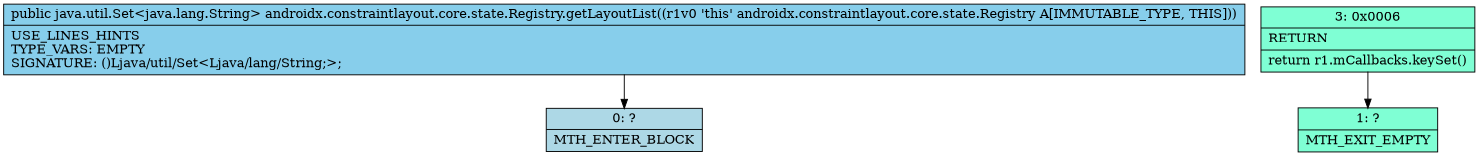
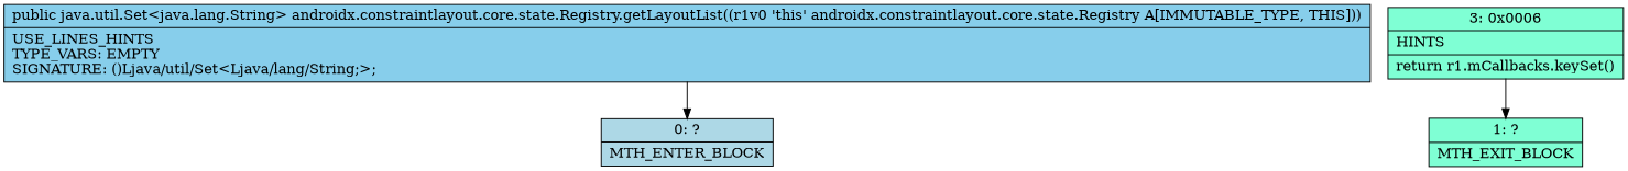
  digraph {
    node [fillcolor=aquamarine shape=record style=filled]
    edge [style=solid]
    n1 [fillcolor=lightblue label="{0\:\ ?|MTH_ENTER_BLOCK\l}"]
-   n2 [label="{3\:\ 0x0006|RETURN\l|return r1.mCallbacks.keySet()\l}"]
-   n3 [label="{1\:\ ?|MTH_EXIT_EMPTY\l}"]
+   n2 [label="{3\:\ 0x0006|HINTS\l|return r1.mCallbacks.keySet()\l}"]
+   n3 [label="{1\:\ ?|MTH_EXIT_BLOCK\l}"]
    n4 [fillcolor=skyblue label="{public java.util.Set\<java.lang.String\> androidx.constraintlayout.core.state.Registry.getLayoutList((r1v0 'this' androidx.constraintlayout.core.state.Registry A[IMMUTABLE_TYPE, THIS]))  | USE_LINES_HINTS\lTYPE_VARS: EMPTY\lSIGNATURE: ()Ljava\/util\/Set\<Ljava\/lang\/String;\>;\l}"]
    n2 -> n3
    n4 -> n1
  }
